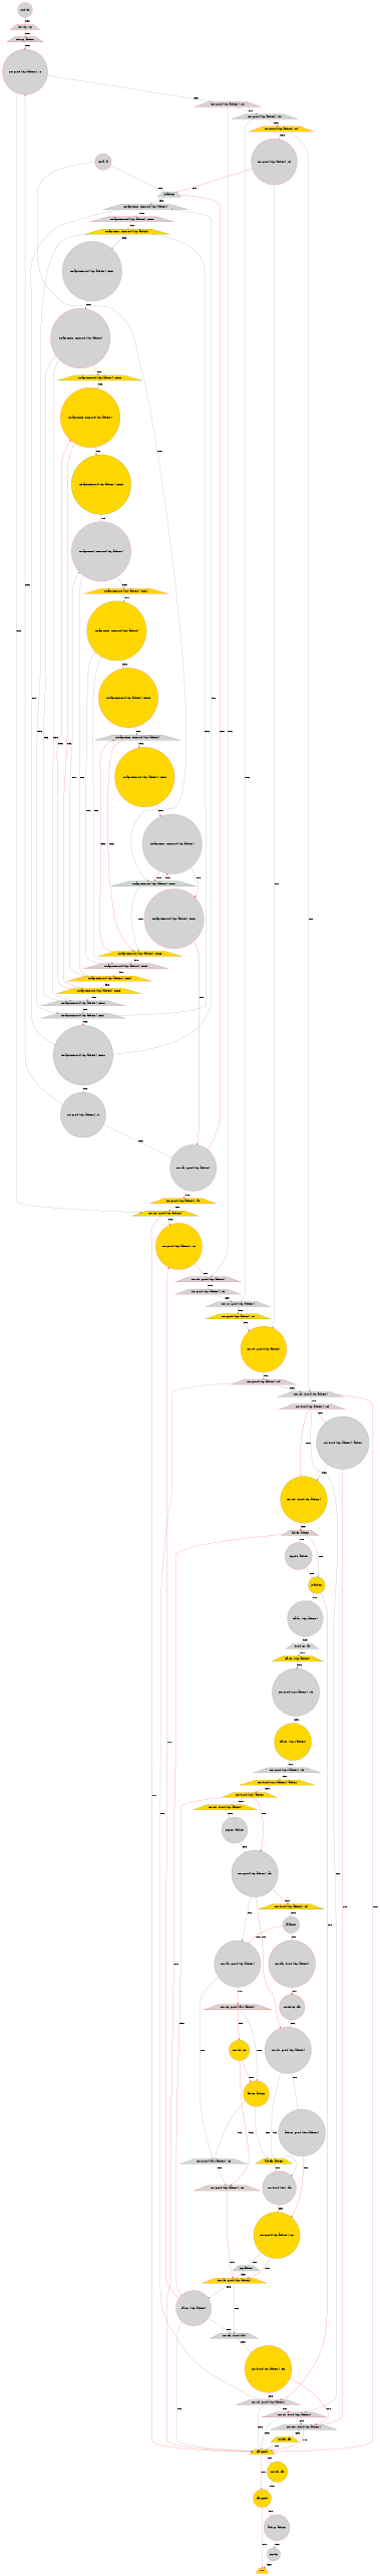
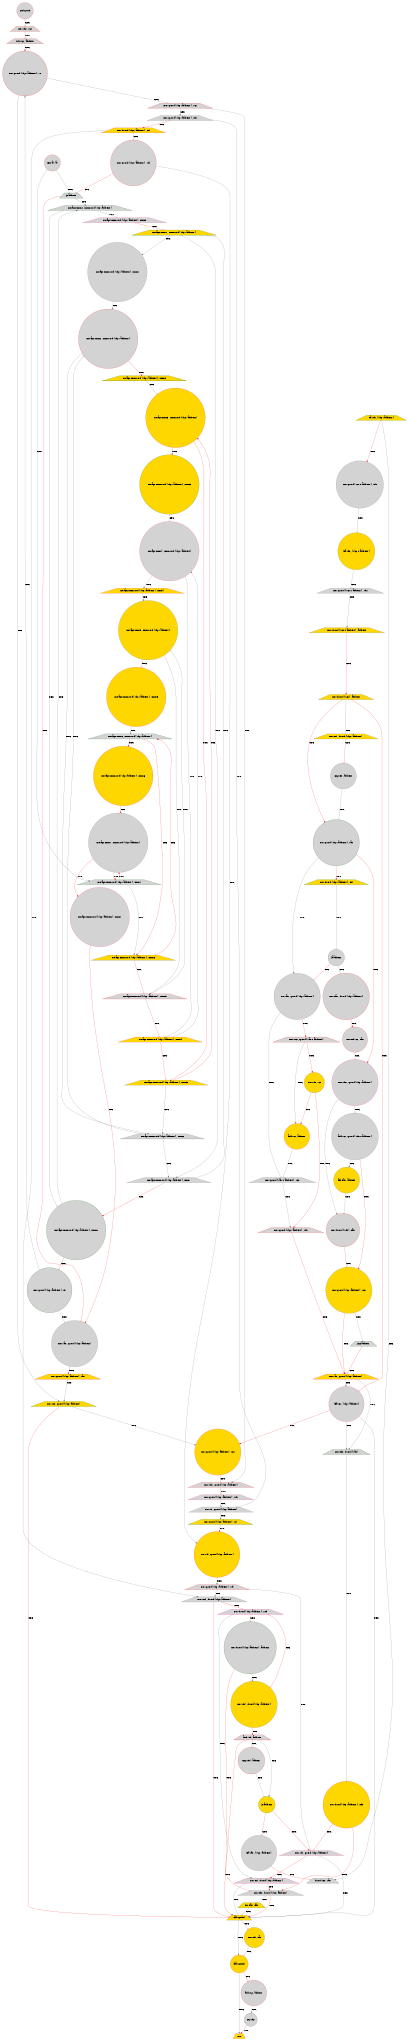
  digraph {
    node [color=gray40 fillcolor=lightgrey shape=trapezium style=filled]
    edge [arrowhead=diamond color=gray40]
-   n1 [color=deeppink label="push rbp" shape=circle]
+   n1 [color=deeppink label="push push" shape=circle]
    n2 [color=red label="mov rbp , rsp"]
    n3 [color=red label="sub rsp , address"]
    n4 [color=red label="mov qword [ rbp - address ] , r8" shape=circle]
    n5 [color=red label="test al , al" shape=circle]
    n6 [color=darkgreen label="movaps xmmword [ rbp - address ] , xmm7"]
    n7 [color=darkgreen label="je address"]
    n8 [fillcolor=gold label="movaps xmmword [ rbp - address ] , xmm6"]
    n9 [label="movaps xmm7 , xmmword [ rbp - address ]" shape=circle]
    n10 [color=darkgreen label="movaps xmm0 , xmmword [ rbp - address ]"]
    n11 [label="mov rax , qword [ rbp - address ]" shape=circle]
    n12 [color=red label="movaps xmmword [ rbp - address ] , xmm5"]
    n13 [color=darkgreen label="movaps xmm6 , xmmword [ rbp - address ]"]
    n14 [color=deeppink label="movaps xmmword [ rbp - address ] , xmm7" shape=circle]
    n15 [color=deeppink fillcolor=gold label="movaps xmmword [ rbp - address ] , xmm4"]
    n16 [fillcolor=gold label="movaps xmm5 , xmmword [ rbp - address ]" shape=circle]
    n17 [color=red fillcolor=gold label="movaps xmmword [ rbp - address ] , xmm6" shape=circle]
    n18 [fillcolor=gold label="movaps xmmword [ rbp - address ] , xmm3"]
    n19 [color=deeppink label="movaps xmm4 , xmmword [ rbp - address ]" shape=circle]
    n20 [color=deeppink fillcolor=gold label="movaps xmmword [ rbp - address ] , xmm5" shape=circle]
    n21 [label="movaps xmmword [ rbp - address ] , xmm2"]
    n22 [color=red fillcolor=gold label="movaps xmm3 , xmmword [ rbp - address ]" shape=circle]
    n23 [color=deeppink fillcolor=gold label="movaps xmmword [ rbp - address ] , xmm4"]
    n24 [label="movaps xmmword [ rbp - address ] , xmm1"]
    n25 [color=red label="movaps xmm2 , xmmword [ rbp - address ]" shape=circle]
    n26 [color=darkgreen fillcolor=gold label="movaps xmmword [ rbp - address ] , xmm3" shape=circle]
    n27 [color=darkgreen label="movaps xmmword [ rbp - address ] , xmm0" shape=circle]
    n28 [color=darkgreen fillcolor=gold label="movaps xmm1 , xmmword [ rbp - address ]"]
    n29 [color=darkgreen fillcolor=gold label="movaps xmmword [ rbp - address ] , xmm2"]
    n30 [color=darkgreen label="mov qword [ rbp - address ] , r9" shape=circle]
    n31 [label="movaps xmmword [ rbp - address ] , xmm1" shape=circle]
    n32 [color=deeppink label="movaps xmmword [ rbp - address ] , xmm0"]
    n33 [color=red label="mov qword [ rbp - address ] , rcx"]
    n34 [color=darkgreen fillcolor=gold label="mov rcx , qword [ rbp - address ]"]
    n35 [color=red fillcolor=gold label="mov qword [ rbp - address ] , rax"]
    n36 [label="mov qword [ rbp - address ] , rdx"]
    n37 [color=red label="mov rdx , qword [ rbp - address ]"]
    n38 [color=deeppink fillcolor=gold label="mov qword [ rbp - address ] , rcx" shape=circle]
    n39 [fillcolor=gold label="call symbol"]
    n40 [color=deeppink fillcolor=gold label="mov dword [ rbp - address ] , esi"]
    n41 [label="mov rsi , qword [ rbp - address ]"]
    n42 [color=deeppink label="mov qword [ rbp - address ] , rdx"]
    n43 [color=red label="mov qword [ rbp - address ] , rdi" shape=circle]
    n44 [label="mov r8d , dword [ rbp - address ]"]
    n45 [color=darkgreen fillcolor=gold label="mov qword [ rbp - address ] , rsi"]
    n46 [color=red fillcolor=gold label="mov rdi , qword [ rbp - address ]" shape=circle]
    n47 [color=deeppink label="mov dword [ rbp - address ] , r8d"]
    n48 [color=red label="mov qword [ rbp - address ] , rdi"]
    n49 [fillcolor=gold label="mov edi , eax" shape=circle]
    n50 [color=red fillcolor=gold label="call symbol" shape=circle]
    n51 [color=deeppink label="mov rdi , qword [ rbp - address ]"]
    n52 [color=deeppink label="mov esi , dword [ rbp - address ]"]
    n53 [color=darkgreen label="mov dword [ rbp - address ] , address" shape=circle]
    n54 [fillcolor=gold label="mov r9d , dword [ rbp - address ]" shape=circle]
    n55 [label="mov edx , dword [ rbp - address ]"]
    n56 [color=red label="and r9d , address"]
    n57 [color=darkgreen fillcolor=gold label="xor eax , eax"]
    n58 [color=red label="cmp r9d , address" shape=circle]
    n59 [color=darkgreen fillcolor=gold label="je address" shape=circle]
    n60 [label="lea rax , [ rbp - address ]" shape=circle]
    n61 [label="dword rcx , rax"]
    n62 [color=darkgreen fillcolor=gold label="lea rdx , [ rbp - address ]"]
    n63 [color=red label="add rsp , address" shape=circle]
    n64 [color=deeppink fillcolor=gold label=retn]
    n65 [label="pop rbp" shape=circle]
    n66 [label="mov qword [ rcx + address ] , rdx" shape=circle]
    n67 [fillcolor=gold label="lea rdx , [ rbp + address ]" shape=circle]
    n68 [label="mov qword [ rcx + address ] , rdx"]
    n69 [fillcolor=gold label="mov dword [ rcx + address ] , address"]
    n70 [fillcolor=gold label="mov dword [ rcx ] , address"]
    n71 [fillcolor=gold label="mov esi , dword [ rbp - address ]"]
    n72 [color=darkgreen label="mov qword [ rbp - address ] , rax" shape=circle]
    n73 [color=deeppink label="lea rcx , [ rbp - address ]" shape=circle]
    n74 [label="cmp esi , address" shape=circle]
    n75 [color=darkgreen fillcolor=gold label="mov dword [ rbp - address ] , esi"]
    n76 [label="mov rax , qword [ rbp - address ]" shape=circle]
    n77 [color=deeppink label="mov rdx , qword [ rbp - address ]" shape=circle]
    n78 [color=darkgreen label="mov edx , dword [ rax ]"]
    n79 [label="ja address" shape=circle]
    n80 [color=red label="mov rcx , qword [ rax + address ]"]
    n81 [label="mov qword [ rax + address ] , rcx"]
    n82 [label="add rcx , qword [ rdx + address ]" shape=circle]
    n83 [color=red label="mov dword [ rdx ] , eax" shape=circle]
    n84 [color=red label="mov eax , dword [ rbp - address ]" shape=circle]
    n85 [color=red label="movsxd rcx , eax" shape=circle]
    n86 [fillcolor=gold label="mov rdx , rcx" shape=circle]
    n87 [color=deeppink fillcolor=gold label="add rcx , address" shape=circle]
    n88 [color=red label="mov qword [ rbp - address ] , rdx"]
    n89 [color=deeppink fillcolor=gold label="mov rax , qword [ rbp - address ]"]
    n90 [color=red fillcolor=gold label="mov dword [ rbp - address ] , edx" shape=circle]
-   n91 [fillcolor=gold label="add eax , address"]
+   n91 [fillcolor=gold label="add eax , address" shape=circle]
    n92 [fillcolor=gold label="mov qword [ rbp - address ] , rcx" shape=circle]
    n93 [color=darkgreen label="jmp address"]
    n1 -> n2 [arrowhead=odot color=red label=CFG]
    n2 -> n3 [arrowhead=odot color=red label=CFG]
    n3 -> n4 [color=red label=CFG]
    n4 -> n33 [arrowhead=odot label=CFG]
    n4 -> n34 [label=DFG]
    n5 -> n6 [label=CFG]
    n5 -> n7 [arrowhead=odot label=DFG]
    n6 -> n8 [label=CFG]
    n6 -> n9 [color=red label=DFG]
    n7 -> n10 [label=CFG]
    n7 -> n11 [arrowhead=odot color=red label=CFG]
    n8 -> n12 [arrowhead=odot color=red label=CFG]
    n8 -> n13 [color=red label=DFG]
    n9 -> n6 [color=red label=DFG]
    n9 -> n14 [color=red label=DFG]
    n10 -> n27 [arrowhead=odot label=DFG]
    n10 -> n32 [arrowhead=odot label=DFG]
    n11 -> n35 [color=red label=DFG]
    n12 -> n15 [arrowhead=odot color=red label=CFG]
    n12 -> n16 [arrowhead=odot label=DFG]
    n13 -> n8 [color=red label=DFG]
    n13 -> n17 [color=red label=DFG]
    n14 -> n11 [color=red label=CFG]
    n15 -> n18 [arrowhead=odot color=red label=CFG]
    n15 -> n19 [label=DFG]
    n16 -> n12 [label=DFG]
    n16 -> n20 [arrowhead=odot color=red label=DFG]
    n17 -> n9 [color=red label=CFG]
    n18 -> n21 [label=CFG]
    n18 -> n22 [color=red label=DFG]
    n19 -> n15 [arrowhead=odot label=DFG]
    n19 -> n23 [label=DFG]
    n20 -> n13 [label=CFG]
    n21 -> n24 [label=CFG]
    n21 -> n25 [arrowhead=odot label=DFG]
    n22 -> n18 [arrowhead=odot color=red label=DFG]
    n22 -> n26 [color=red label=DFG]
    n23 -> n16 [label=CFG]
    n24 -> n27 [color=red label=CFG]
    n24 -> n28 [arrowhead=odot label=DFG]
    n25 -> n21 [label=DFG]
    n25 -> n29 [color=red label=DFG]
    n26 -> n19 [arrowhead=odot label=CFG]
    n27 -> n10 [label=DFG]
    n27 -> n30 [arrowhead=odot color=red label=CFG]
    n28 -> n24 [label=DFG]
    n28 -> n31 [label=DFG]
    n29 -> n22 [arrowhead=odot label=CFG]
    n30 -> n4 [label=CFG]
    n30 -> n11 [arrowhead=odot label=DFG]
    n31 -> n25 [label=CFG]
    n32 -> n28 [arrowhead=odot color=red label=CFG]
    n33 -> n36 [label=CFG]
    n33 -> n37 [label=DFG]
    n34 -> n38 [label=DFG]
    n34 -> n39 [arrowhead=odot color=red label=DFG]
    n35 -> n34 [label=CFG]
    n36 -> n40 [color=red label=CFG]
    n36 -> n41 [arrowhead=odot label=DFG]
    n37 -> n42 [arrowhead=odot color=red label=DFG]
    n38 -> n37 [arrowhead=odot color=red label=CFG]
    n39 -> n49 [arrowhead=odot color=red label=DFG]
    n39 -> n50 [label=DFG]
    n40 -> n43 [arrowhead=odot color=red label=CFG]
    n40 -> n44 [label=DFG]
    n41 -> n45 [label=DFG]
    n42 -> n41 [label=CFG]
    n43 -> n7 [arrowhead=odot color=red label=CFG]
    n43 -> n46 [label=DFG]
    n44 -> n39 [arrowhead=odot color=red label=DFG]
    n44 -> n47 [arrowhead=odot color=red label=DFG]
    n45 -> n46 [color=red label=CFG]
    n46 -> n48 [label=DFG]
    n47 -> n52 [label=DFG]
    n47 -> n53 [arrowhead=odot color=red label=CFG]
    n47 -> n54 [arrowhead=odot color=red label=DFG]
    n48 -> n44 [label=CFG]
    n48 -> n51 [arrowhead=odot label=DFG]
    n49 -> n50 [arrowhead=odot label=DFG]
    n50 -> n63 [arrowhead=odot color=red label=CFG]
    n50 -> n64 [label=DFG]
    n51 -> n39 [arrowhead=odot label=DFG]
    n51 -> n52 [color=red label=CFG]
    n52 -> n39 [arrowhead=odot label=DFG]
    n52 -> n55 [color=red label=CFG]
    n53 -> n54 [label=CFG]
    n53 -> n55 [arrowhead=odot color=red label=DFG]
    n54 -> n56 [color=red label=DFG]
    n55 -> n39 [color=red label=DFG]
    n55 -> n57 [arrowhead=odot label=CFG]
    n56 -> n39 [color=red label=DFG]
    n56 -> n58 [arrowhead=odot label=CFG]
    n56 -> n59 [label=DFG]
    n57 -> n39 [arrowhead=odot label=CFG]
    n58 -> n59 [arrowhead=odot label=CFG]
    n59 -> n51 [color=red label=CFG]
    n59 -> n60 [arrowhead=odot color=red label=CFG]
    n60 -> n61 [arrowhead=odot color=red label=CFG]
-   n61 -> n62 [label=CFG]
+   n62 -> n61 [label=CFG]
    n62 -> n66 [color=red label=CFG]
    n63 -> n65 [label=CFG]
    n65 -> n64 [color=red label=CFG]
    n66 -> n67 [arrowhead=odot label=CFG]
    n67 -> n68 [arrowhead=odot label=CFG]
    n68 -> n69 [label=CFG]
    n69 -> n70 [color=red label=CFG]
    n70 -> n71 [arrowhead=odot label=CFG]
    n70 -> n72 [color=red label=DFG]
    n70 -> n73 [arrowhead=odot color=red label=DFG]
    n71 -> n74 [arrowhead=odot color=red label=CFG]
    n72 -> n75 [color=red label=CFG]
    n72 -> n76 [label=DFG]
    n72 -> n77 [color=red label=DFG]
    n73 -> n38 [color=red label=DFG]
    n73 -> n39 [label=DFG]
    n73 -> n78 [label=CFG]
    n74 -> n72 [arrowhead=odot label=CFG]
    n75 -> n79 [arrowhead=odot label=CFG]
    n76 -> n80 [color=red label=DFG]
    n76 -> n81 [arrowhead=odot label=DFG]
    n77 -> n82 [arrowhead=odot label=DFG]
    n77 -> n83 [label=DFG]
    n78 -> n90 [arrowhead=odot label=DFG]
    n79 -> n76 [arrowhead=odot color=red label=CFG]
    n79 -> n84 [arrowhead=odot label=CFG]
    n80 -> n86 [color=red label=DFG]
    n80 -> n87 [label=DFG]
    n81 -> n88 [label=CFG]
-   n87 -> n91 [label=CFG]
+   n82 -> n91 [label=CFG]
    n82 -> n92 [color=red label=DFG]
    n83 -> n92 [arrowhead=odot color=red label=CFG]
    n84 -> n85 [color=red label=CFG]
    n85 -> n77 [arrowhead=odot label=CFG]
    n86 -> n87 [color=red label=CFG]
    n86 -> n88 [color=red label=DFG]
    n87 -> n81 [arrowhead=odot label=DFG]
    n88 -> n89 [color=red label=DFG]
    n89 -> n73 [label=CFG]
    n89 -> n78 [label=DFG]
    n90 -> n51 [arrowhead=odot color=red label=CFG]
    n90 -> n55 [color=red label=DFG]
    n91 -> n83 [arrowhead=odot label=CFG]
    n92 -> n89 [color=red label=DFG]
    n92 -> n93 [arrowhead=odot label=CFG]
    n93 -> n89 [arrowhead=odot color=red label=CFG]
  }
